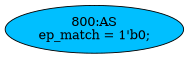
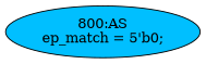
  strict digraph {
-   n1 [ast="<pyverilog.vparser.ast.Assign object at 0x7f0a38eae950>" def_var="['ep_match']" fillcolor=deepskyblue label="800:AS\nep_match = 1'b0;" statements="[]" style=filled typ=Assign use_var="[]"]
+   n1 [ast="<pyverilog.vparser.ast.Assign object at 0x7f0a38eae950>" def_var="['ep_match']" fillcolor=deepskyblue label="800:AS\nep_match = 5'b0;" statements="[]" style=filled typ=Assign use_var="[]"]
  }
